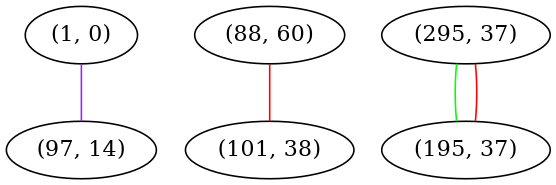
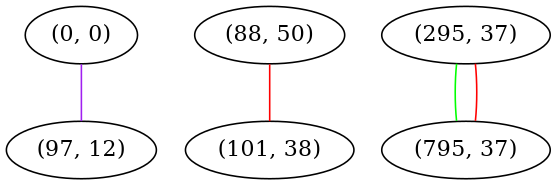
  graph {
    edge [color=red weight=1]
-   "(0, 0)" [label="(1, 0)"]
-   "(97, 12)" [label="(97, 14)"]
-   "(88, 50)" [label="(88, 60)"]
+   "(0, 0)"
+   "(97, 12)"
+   "(88, 50)"
    "(101, 38)"
    "(295, 37)"
-   "(195, 37)"
+   "(195, 37)" [label="(795, 37)"]
    "(0, 0)" -- "(97, 12)" [color=purple weight=4]
    "(88, 50)" -- "(101, 38)"
    "(295, 37)" -- "(195, 37)" [color=green weight=2]
    "(295, 37)" -- "(195, 37)"
  }
